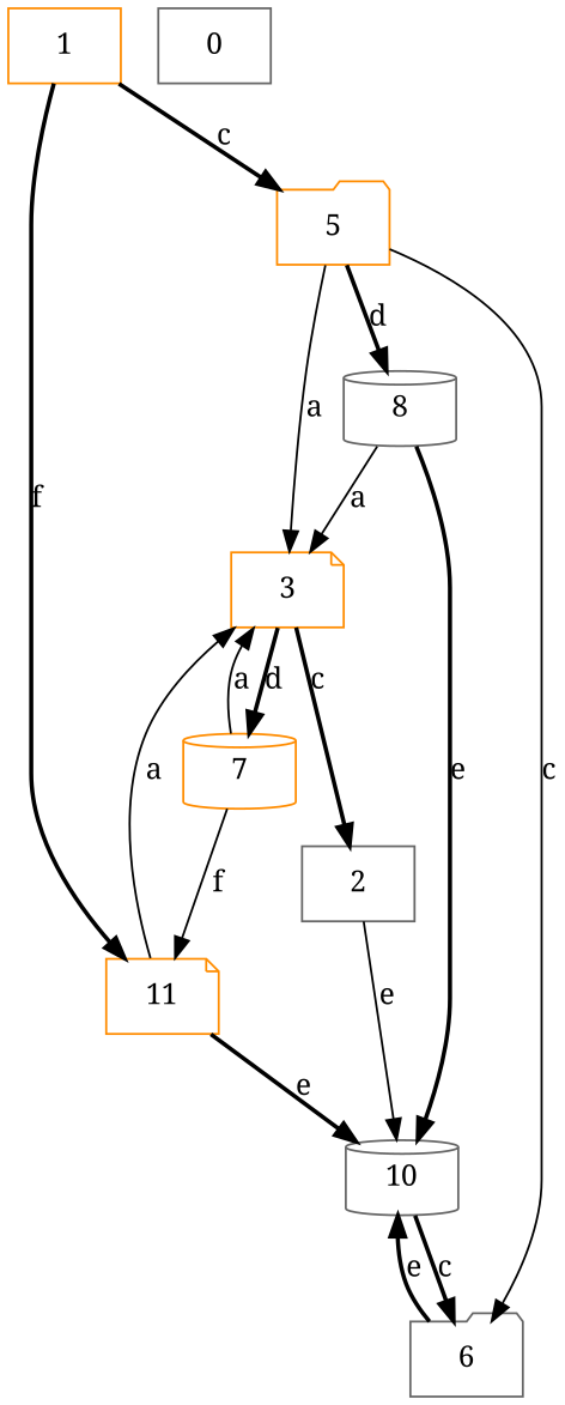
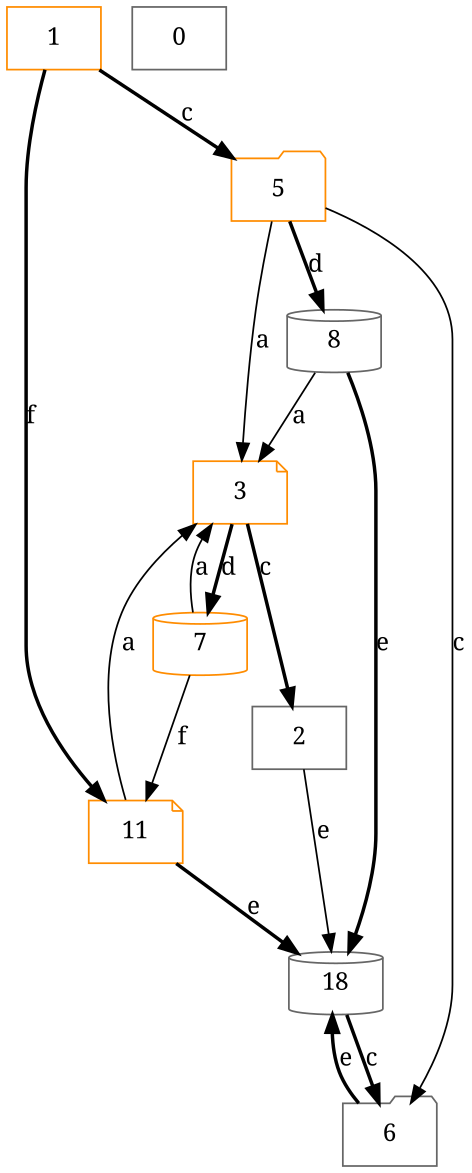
  strict digraph {
    fontname="Noto Serif"
    node [color=gray40 fontname="Noto Serif" shape=box]
    edge [fontname="Noto Serif" style=bold]
    2
-   10 [shape=cylinder]
+   10 [shape=cylinder label=18]
    6 [shape=folder]
    0
    3 [color=darkorange shape=note]
    7 [color=darkorange shape=cylinder]
    11 [color=darkorange shape=note]
    8 [shape=cylinder]
    5 [color=darkorange shape=folder]
    1 [color=darkorange]
    2 -> 10 [label=e style=solid]
    10 -> 6 [label=c]
    6 -> 10 [label=e]
    3 -> 2 [label=c]
    3 -> 7 [label=d]
    7 -> 3 [label=a style=solid]
    7 -> 11 [label=f style=solid]
    11 -> 10 [label=e]
    11 -> 3 [label=a style=solid]
    8 -> 10 [label=e]
    8 -> 3 [label=a style=solid]
    5 -> 6 [label=c style=solid]
    5 -> 3 [label=a style=solid]
    5 -> 8 [label=d]
    1 -> 11 [label=f]
    1 -> 5 [label=c]
  }
